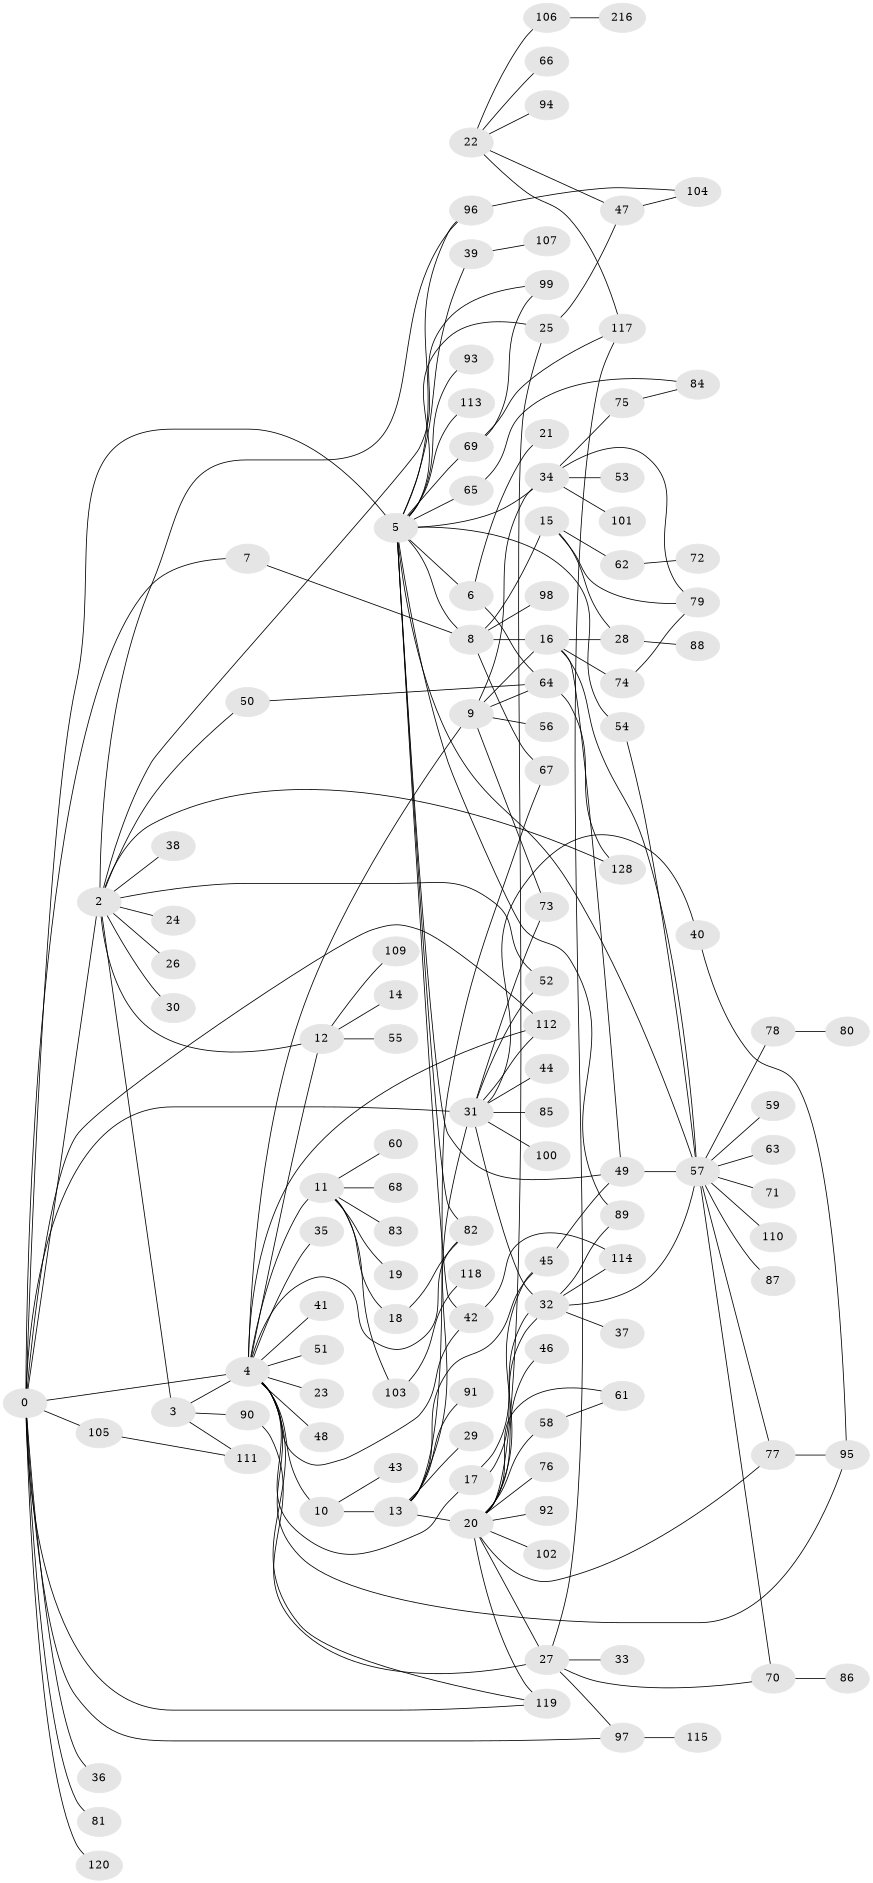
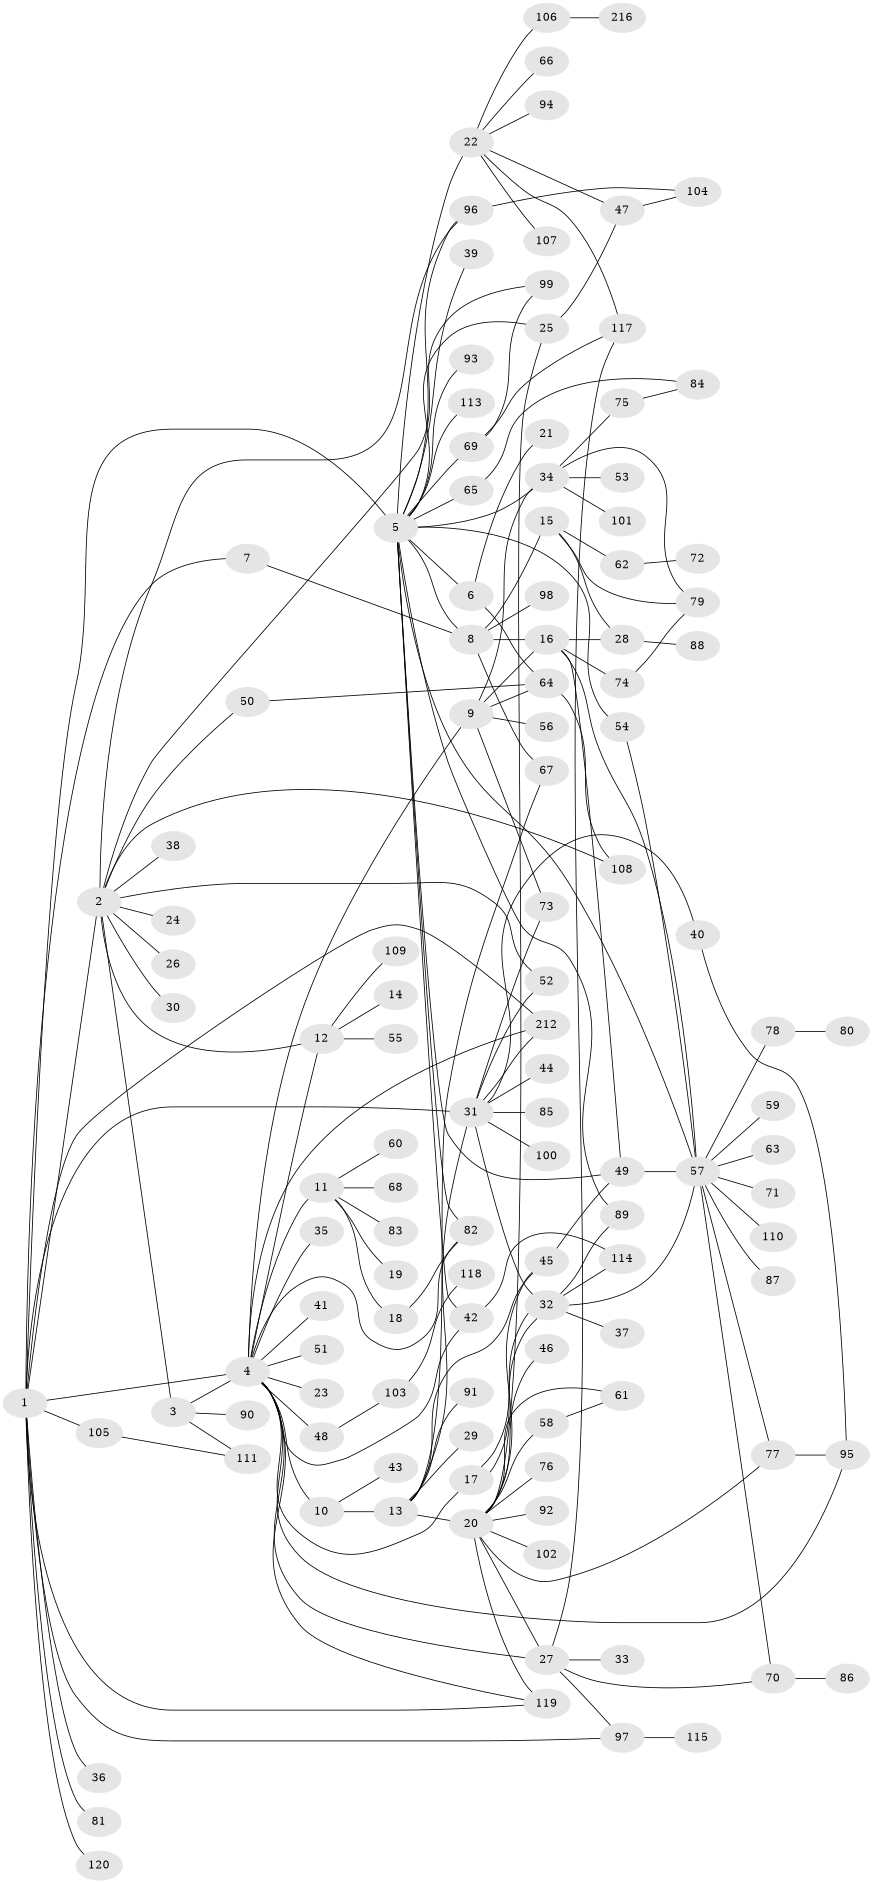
  graph {
    rankdir=LR
    node [color=gray90 style=filled]
-   1 [label=0]
+   1
    2
    4
    5
    7
    31
    36
    81
    97
    105
-   112
+   112 [label=212]
    119
    120
    3
    12
    24
    26
    30
    38
    50
    52
    96
    99
-   108 [label=128]
+   108
    9
    10
    11
    17
    23
    27
    35
    41
    42
    48
    51
    82
    95
    6
    8
    22
    25
    34
    39
    49
    54
    57
    65
    69
    89
    93
    113
    73
    32
    40
    44
    85
    100
    115
    111
    90
    14
    55
    109
    64
    104
    16
    56
    13
    43
    18
    19
    60
    68
    83
    103
    117
    33
    70
    114
    21
    15
    67
    98
    47
    66
    94
    106
    107
    79
    53
    75
    101
    77
    59
    63
    71
    78
    87
    110
    84
    28
    62
    74
    20
    29
    45
    91
    118
    46
    58
    61
    76
    92
    102
    88
    72
    37
    n118 [label=216]
    86
    80
    1 -- 2
    1 -- 4
    1 -- 5
    1 -- 7
    1 -- 31
    1 -- 36
    1 -- 81
    1 -- 97
    1 -- 105
    1 -- 112
    1 -- 119
    1 -- 120
    2 -- 3
    2 -- 12
    2 -- 24
    2 -- 26
    2 -- 30
    2 -- 38
    2 -- 50
    2 -- 52
    2 -- 96
    2 -- 99
    2 -- 108
    4 -- 112
    4 -- 119
    4 -- 12
    4 -- 9
    4 -- 10
    4 -- 11
    4 -- 17
    4 -- 23
-   90 -- 27
+   4 -- 27
    4 -- 35
    4 -- 41
    4 -- 42
    4 -- 48
    4 -- 51
    4 -- 82
    4 -- 95
    5 -- 96
    5 -- 42
    5 -- 82
    5 -- 6
    5 -- 8
+   5 -- 22
    5 -- 25
    5 -- 34
    5 -- 39
    5 -- 49
    5 -- 54
    5 -- 57
    5 -- 65
    5 -- 69
    5 -- 89
    5 -- 93
    5 -- 113
    7 -- 8
    31 -- 112
    31 -- 52
    31 -- 73
    31 -- 32
    31 -- 40
    31 -- 44
    31 -- 85
    31 -- 100
    97 -- 115
    105 -- 111
    3 -- 4
    3 -- 111
    3 -- 90
    12 -- 14
    12 -- 55
    12 -- 109
    50 -- 64
    96 -- 104
    9 -- 34
    9 -- 73
    9 -- 64
    9 -- 16
    9 -- 56
    10 -- 13
    10 -- 43
    11 -- 18
    11 -- 19
    11 -- 60
    11 -- 68
    11 -- 83
-   11 -- 103
+   48 -- 103
    17 -- 32
    17 -- 32
    27 -- 97
    27 -- 117
    27 -- 33
    27 -- 70
    42 -- 114
    6 -- 64
    6 -- 21
    8 -- 16
    8 -- 15
    8 -- 67
    8 -- 98
    22 -- 117
    22 -- 47
    22 -- 66
    22 -- 94
    22 -- 106
-   39 -- 107
+   22 -- 107
    25 -- 47
    34 -- 79
    34 -- 53
    34 -- 75
    34 -- 101
    49 -- 57
    54 -- 57
    57 -- 70
    57 -- 77
    57 -- 59
    57 -- 63
    57 -- 71
    57 -- 78
    57 -- 87
    57 -- 110
    65 -- 84
    69 -- 99
    69 -- 117
    32 -- 57
    32 -- 89
    32 -- 114
    32 -- 37
    40 -- 95
    64 -- 108
    16 -- 49
    16 -- 57
    16 -- 28
    16 -- 74
    13 -- 31
    13 -- 67
    13 -- 20
    13 -- 29
    13 -- 45
    13 -- 91
    18 -- 82
    103 -- 118
    70 -- 86
    15 -- 79
    15 -- 28
    15 -- 62
    47 -- 104
    106 -- n118
    75 -- 84
    77 -- 95
    78 -- 80
    28 -- 88
    62 -- 72
    74 -- 79
    20 -- 119
    20 -- 27
    20 -- 25
    20 -- 77
    20 -- 45
    20 -- 46
    20 -- 58
    20 -- 61
    20 -- 76
    20 -- 92
    20 -- 102
    45 -- 49
    58 -- 61
  }
